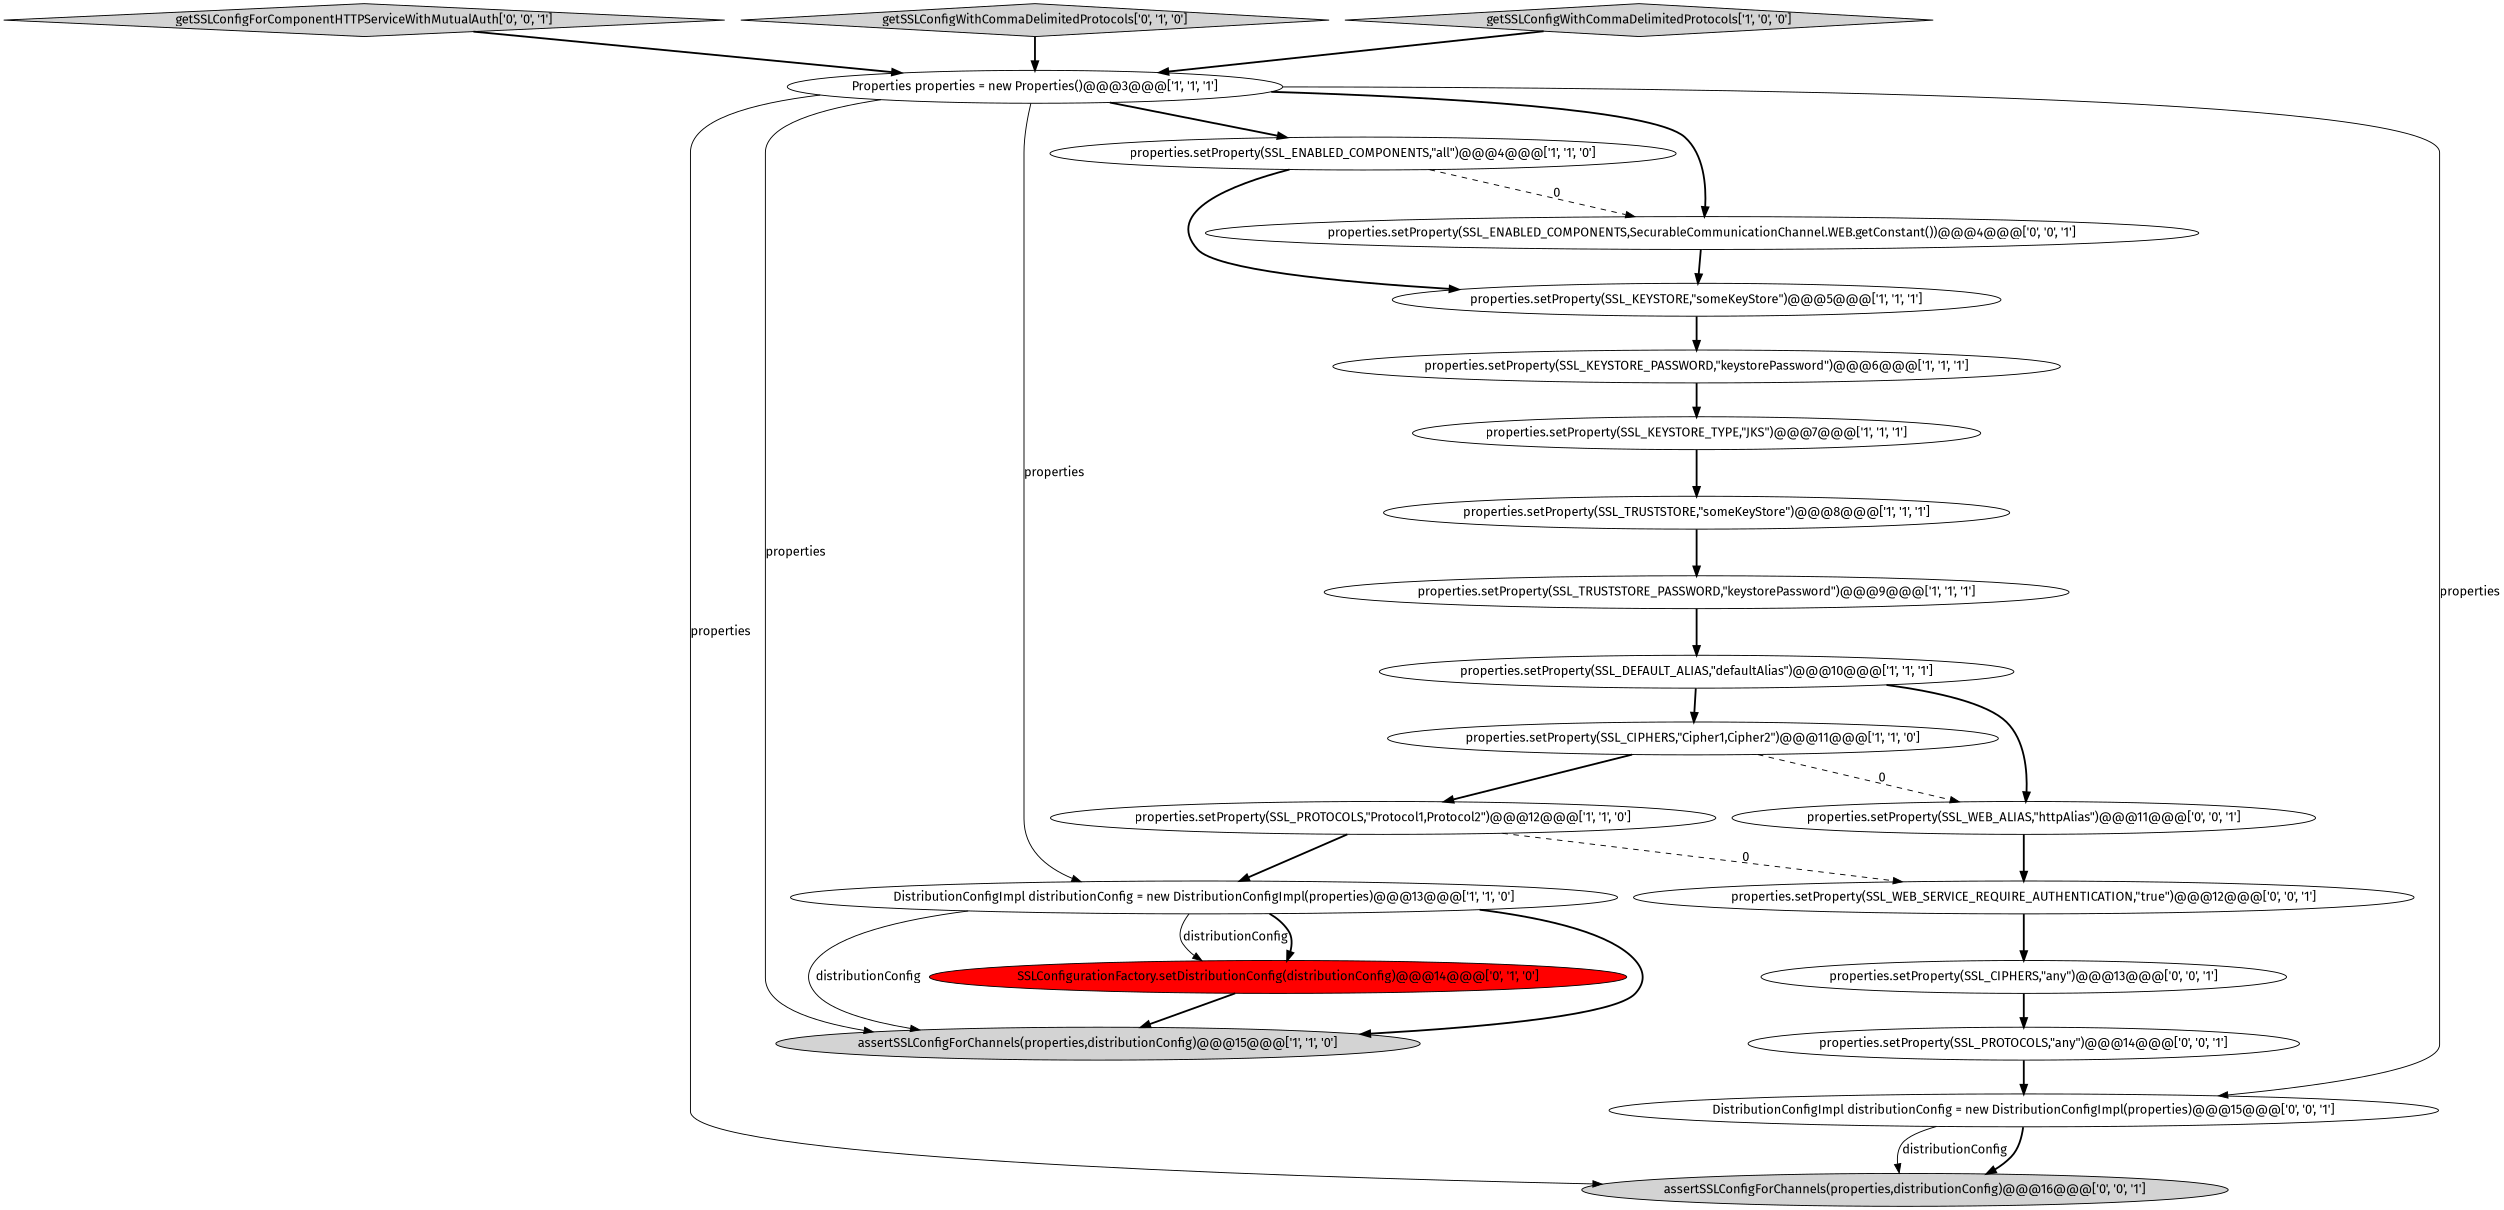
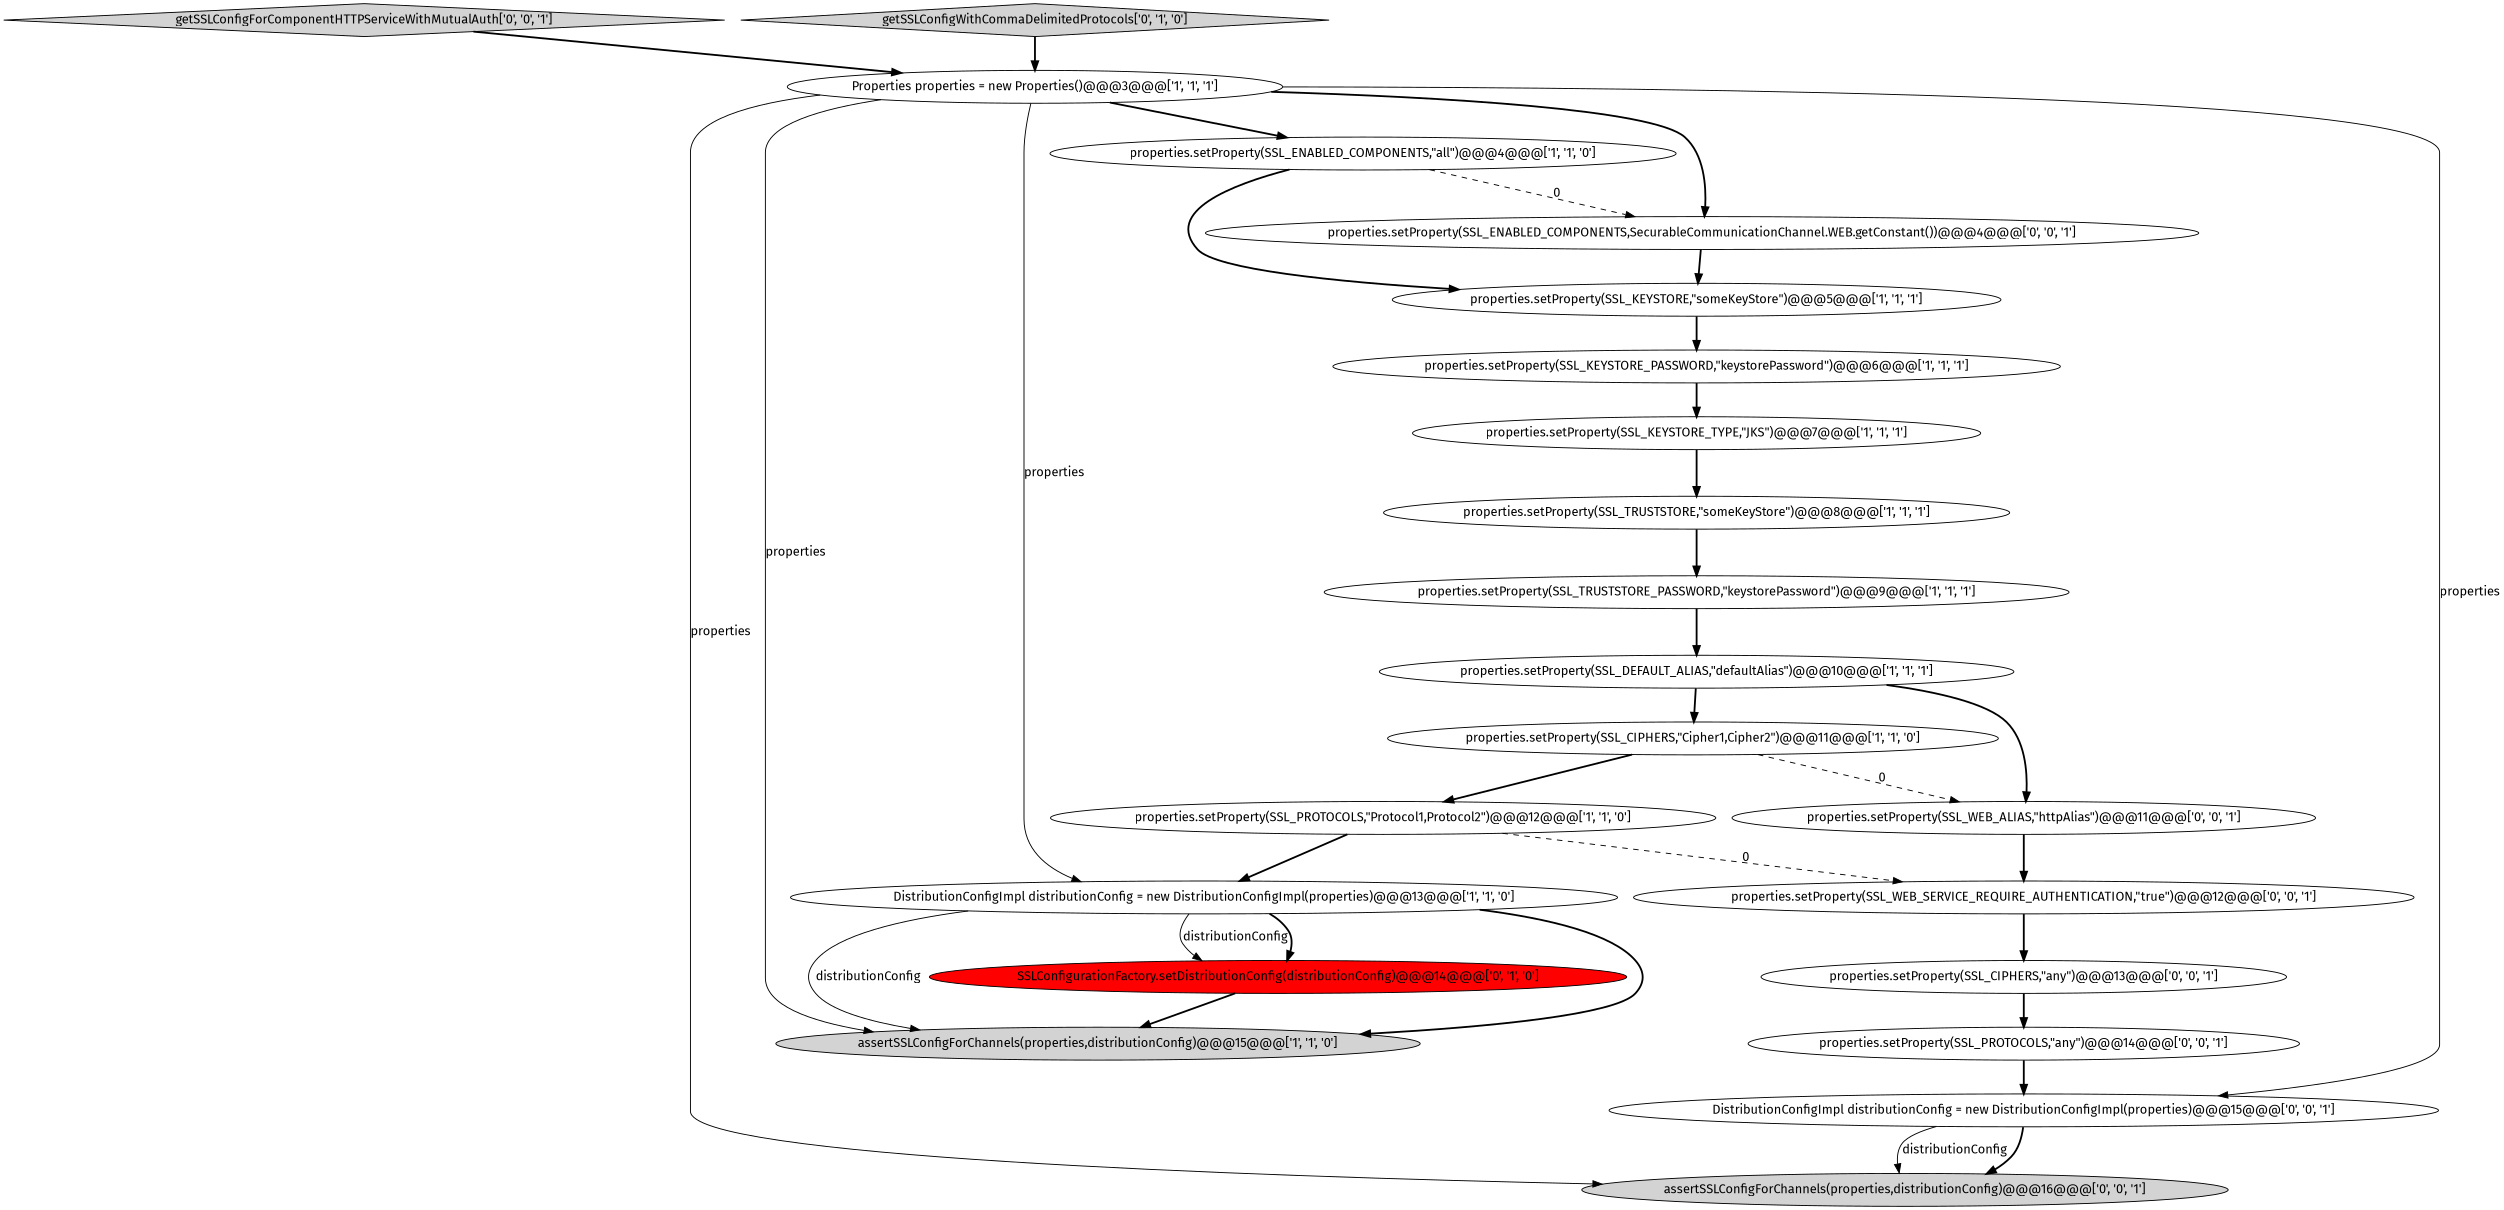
  digraph {
    fontname="Fira Sans"
    node [fillcolor=white shape=ellipse style=filled fontname="Fira Sans"]
    edge [style=bold fontname="Fira Sans"]
    n1 [label="properties.setProperty(SSL_TRUSTSTORE,\"someKeyStore\")@@@8@@@['1', '1', '1']"]
    n2 [label="properties.setProperty(SSL_TRUSTSTORE_PASSWORD,\"keystorePassword\")@@@9@@@['1', '1', '1']"]
    n3 [label="properties.setProperty(SSL_WEB_SERVICE_REQUIRE_AUTHENTICATION,\"true\")@@@12@@@['0', '0', '1']"]
    n4 [label="properties.setProperty(SSL_CIPHERS,\"any\")@@@13@@@['0', '0', '1']"]
    n5 [label="properties.setProperty(SSL_PROTOCOLS,\"Protocol1,Protocol2\")@@@12@@@['1', '1', '0']"]
    n6 [label="DistributionConfigImpl distributionConfig = new DistributionConfigImpl(properties)@@@13@@@['1', '1', '0']"]
    n7 [label="properties.setProperty(SSL_ENABLED_COMPONENTS,SecurableCommunicationChannel.WEB.getConstant())@@@4@@@['0', '0', '1']"]
    n8 [label="properties.setProperty(SSL_KEYSTORE,\"someKeyStore\")@@@5@@@['1', '1', '1']"]
    n9 [label="properties.setProperty(SSL_KEYSTORE_PASSWORD,\"keystorePassword\")@@@6@@@['1', '1', '1']"]
    n10 [label="properties.setProperty(SSL_KEYSTORE_TYPE,\"JKS\")@@@7@@@['1', '1', '1']"]
    n11 [fillcolor=lightgray label="getSSLConfigForComponentHTTPServiceWithMutualAuth['0', '0', '1']" shape=diamond]
    n12 [label="Properties properties = new Properties()@@@3@@@['1', '1', '1']"]
    n13 [label="properties.setProperty(SSL_PROTOCOLS,\"any\")@@@14@@@['0', '0', '1']"]
    n14 [fillcolor=lightgray label="assertSSLConfigForChannels(properties,distributionConfig)@@@16@@@['0', '0', '1']"]
    n15 [fillcolor=red label="SSLConfigurationFactory.setDistributionConfig(distributionConfig)@@@14@@@['0', '1', '0']"]
    n16 [fillcolor=lightgray label="assertSSLConfigForChannels(properties,distributionConfig)@@@15@@@['1', '1', '0']"]
    n17 [label="properties.setProperty(SSL_WEB_ALIAS,\"httpAlias\")@@@11@@@['0', '0', '1']"]
    n18 [label="properties.setProperty(SSL_CIPHERS,\"Cipher1,Cipher2\")@@@11@@@['1', '1', '0']"]
    n19 [label="DistributionConfigImpl distributionConfig = new DistributionConfigImpl(properties)@@@15@@@['0', '0', '1']"]
    n20 [label="properties.setProperty(SSL_ENABLED_COMPONENTS,\"all\")@@@4@@@['1', '1', '0']"]
    n21 [fillcolor=lightgray label="getSSLConfigWithCommaDelimitedProtocols['0', '1', '0']" shape=diamond]
-   n22 [fillcolor=lightgray label="getSSLConfigWithCommaDelimitedProtocols['1', '0', '0']" shape=diamond]
    n23 [label="properties.setProperty(SSL_DEFAULT_ALIAS,\"defaultAlias\")@@@10@@@['1', '1', '1']"]
    n1 -> n2
    n2 -> n23
    n3 -> n4
    n4 -> n13
    n5 -> n3 [label=0 style=dashed]
    n5 -> n6
    n6 -> n15 [label=distributionConfig style=solid]
    n6 -> n15
    n6 -> n16
    n6 -> n16 [label=distributionConfig style=solid]
    n7 -> n8
    n8 -> n9
    n9 -> n10
    n10 -> n1
    n11 -> n12
    n12 -> n6 [label=properties style=solid]
    n12 -> n7
    n12 -> n14 [label=properties style=solid]
    n12 -> n16 [label=properties style=solid]
    n12 -> n19 [label=properties style=solid]
    n12 -> n20
    n13 -> n19
    n15 -> n16
    n17 -> n3
    n18 -> n5
    n18 -> n17 [label=0 style=dashed]
    n19 -> n14
    n19 -> n14 [label=distributionConfig style=solid]
    n20 -> n7 [label=0 style=dashed]
    n20 -> n8
    n21 -> n12
-   n22 -> n12
    n23 -> n17
    n23 -> n18
  }
